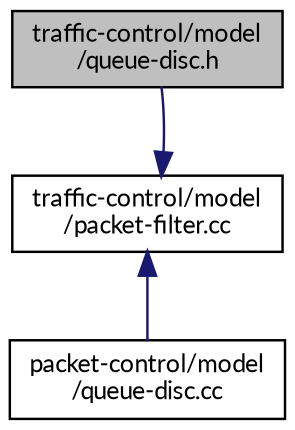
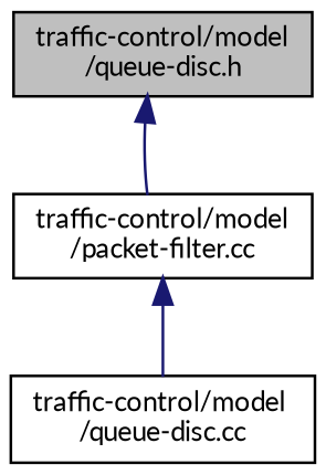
  digraph {
    fontname=Lato
    node [color=black fillcolor=white fontname=Lato fontsize=10 shape=record style=filled]
    edge [color=midnightblue dir=back fontname=Lato fontsize=10 labelfontname=Helvetica labelfontsize=10 style=solid]
    n1 [fillcolor=grey75 fontcolor=black height=0.2 label="traffic-control/model\l/queue-disc.h" width=0.4]
    n2 [height=0.2 label="traffic-control/model\l/packet-filter.cc" width=0.4]
-   n3 [height=0.2 label="packet-control/model\l/queue-disc.cc" width=0.4]
-   n2 -> n1
+   n3 [height=0.2 label="traffic-control/model\l/queue-disc.cc" width=0.4]
+   n1 -> n2
    n2 -> n3
  }
